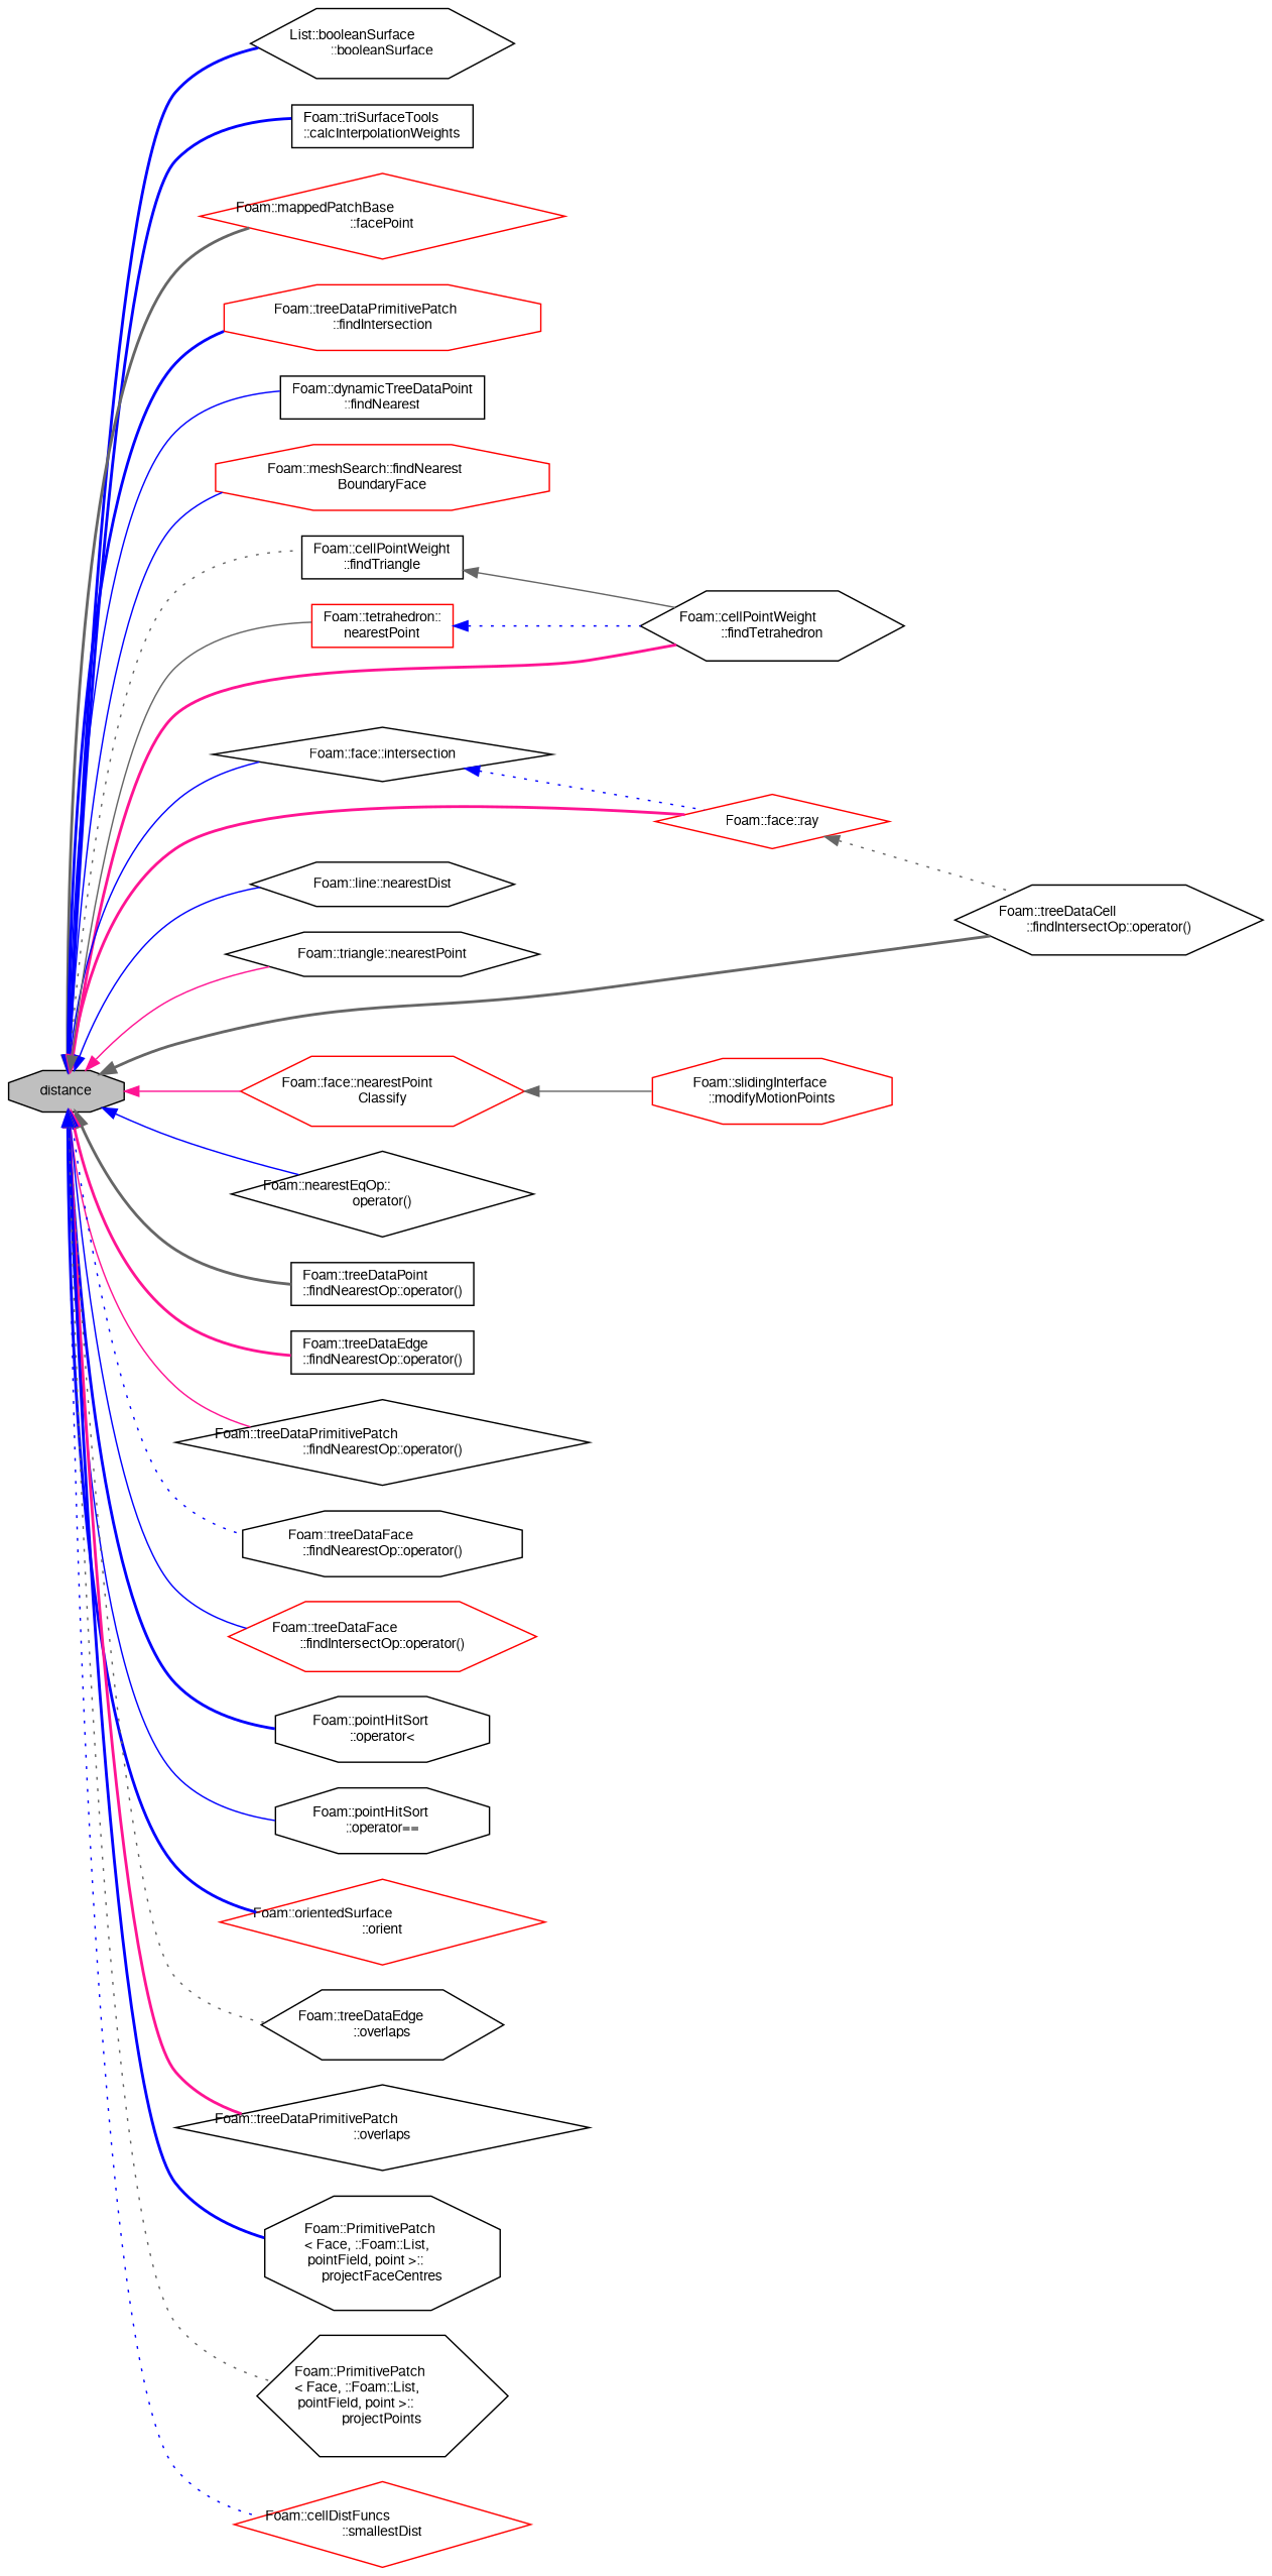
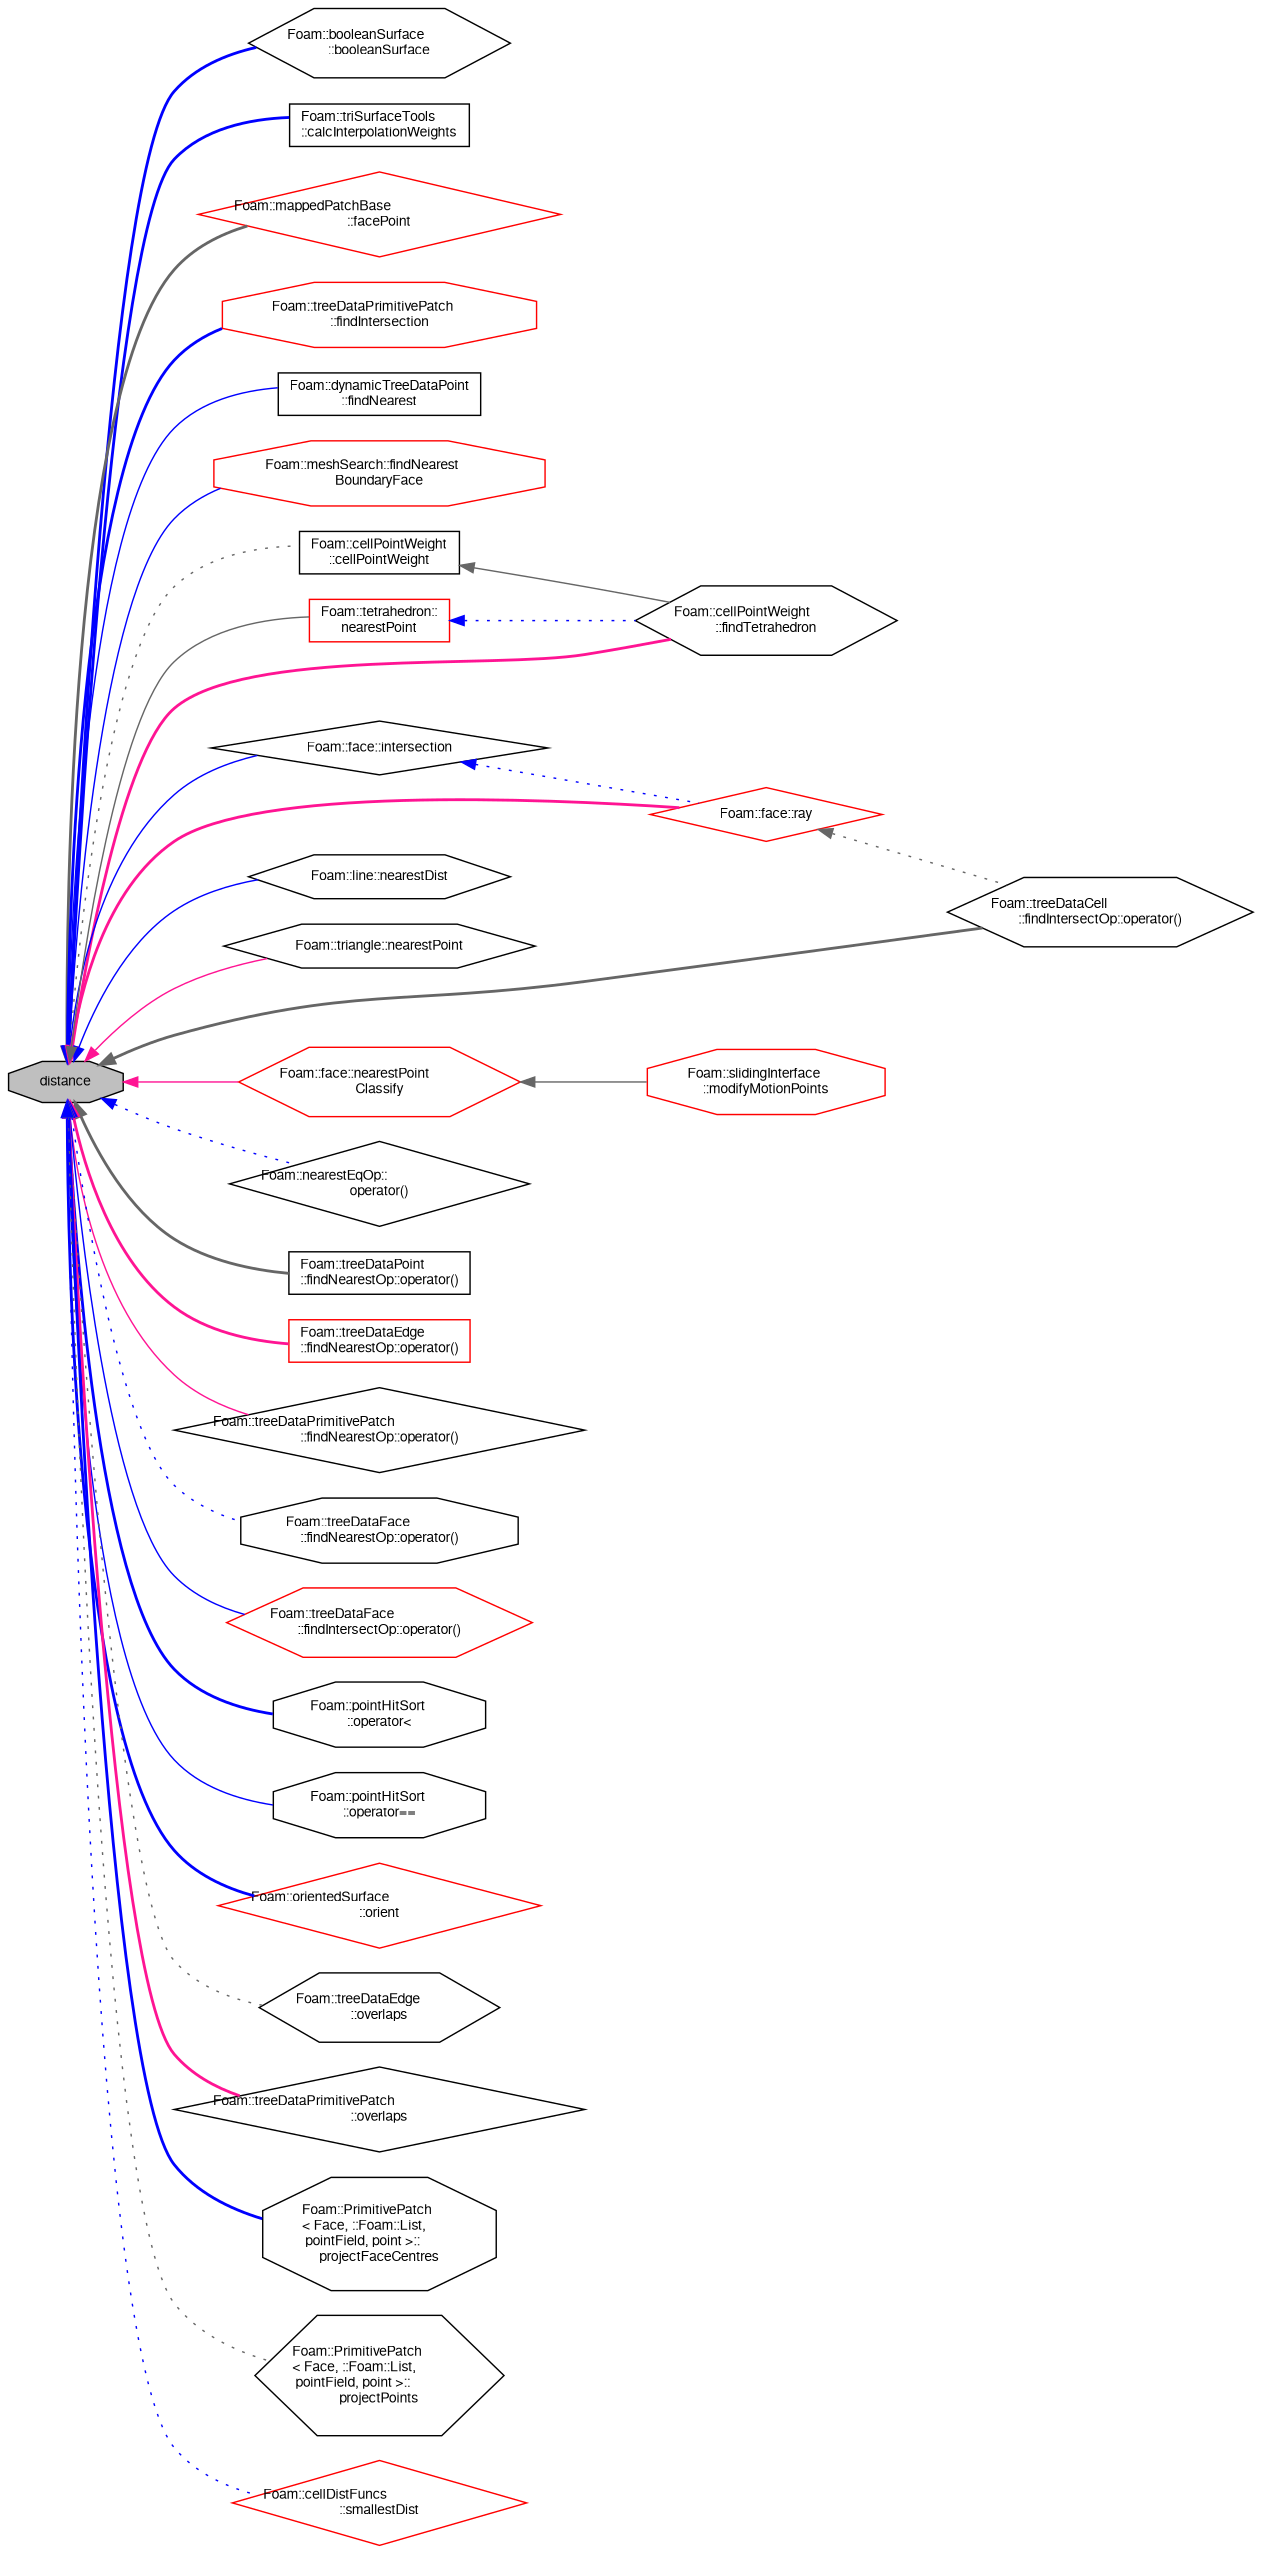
  digraph {
    rankdir=LR
    node [color=black fontname=FreeSans fontsize=10 shape=hexagon]
    edge [color=blue dir=back fontname=FreeSans fontsize=10 labelfontname=FreeSans labelfontsize=10 style=bold]
    n1 [fillcolor=grey75 fontcolor=black height=0.2 label=distance shape=octagon style=filled width=0.4]
-   n2 [height=0.2 label="List::booleanSurface\l::booleanSurface" width=0.4]
+   n2 [height=0.2 label="Foam::booleanSurface\l::booleanSurface" width=0.4]
    n3 [height=0.2 label="Foam::triSurfaceTools\l::calcInterpolationWeights" shape=box width=0.4]
    n4 [color=red height=0.2 label="Foam::mappedPatchBase\l::facePoint" shape=diamond width=0.4]
    n5 [color=red height=0.2 label="Foam::treeDataPrimitivePatch\l::findIntersection" shape=octagon width=0.4]
    n6 [height=0.2 label="Foam::dynamicTreeDataPoint\l::findNearest" shape=box width=0.4]
    n7 [color=red height=0.2 label="Foam::meshSearch::findNearest\lBoundaryFace" shape=octagon width=0.4]
    n8 [height=0.2 label="Foam::cellPointWeight\l::findTetrahedron" width=0.4]
-   n9 [height=0.2 label="Foam::cellPointWeight\l::findTriangle" shape=box width=0.4]
+   n9 [height=0.2 label="Foam::cellPointWeight\l::cellPointWeight" shape=box width=0.4]
    n10 [height=0.2 label="Foam::face::intersection" shape=diamond width=0.4]
    n11 [color=red height=0.2 label="Foam::face::ray" shape=diamond width=0.4]
    n12 [height=0.2 label="Foam::treeDataCell\l::findIntersectOp::operator()" width=0.4]
    n13 [height=0.2 label="Foam::line::nearestDist" width=0.4]
    n14 [height=0.2 label="Foam::triangle::nearestPoint" width=0.4]
    n15 [color=red height=0.2 label="Foam::tetrahedron::\lnearestPoint" shape=box width=0.4]
    n16 [color=red height=0.2 label="Foam::face::nearestPoint\lClassify" width=0.4]
    n17 [height=0.2 label="Foam::nearestEqOp::\loperator()" shape=diamond width=0.4]
    n18 [height=0.2 label="Foam::treeDataPoint\l::findNearestOp::operator()" shape=box width=0.4]
-   n19 [height=0.2 label="Foam::treeDataEdge\l::findNearestOp::operator()" shape=box width=0.4]
+   n19 [color=red height=0.2 label="Foam::treeDataEdge\l::findNearestOp::operator()" shape=box width=0.4]
    n20 [height=0.2 label="Foam::treeDataPrimitivePatch\l::findNearestOp::operator()" shape=diamond width=0.4]
    n21 [height=0.2 label="Foam::treeDataFace\l::findNearestOp::operator()" shape=octagon width=0.4]
    n22 [color=red height=0.2 label="Foam::treeDataFace\l::findIntersectOp::operator()" width=0.4]
    n23 [height=0.2 label="Foam::pointHitSort\l::operator\<" shape=octagon width=0.4]
    n24 [height=0.2 label="Foam::pointHitSort\l::operator==" shape=octagon width=0.4]
    n25 [color=red height=0.2 label="Foam::orientedSurface\l::orient" shape=diamond width=0.4]
    n26 [height=0.2 label="Foam::treeDataEdge\l::overlaps" width=0.4]
    n27 [height=0.2 label="Foam::treeDataPrimitivePatch\l::overlaps" shape=diamond width=0.4]
    n28 [height=0.2 label="Foam::PrimitivePatch\l\< Face, ::Foam::List,\l pointField, point \>::\lprojectFaceCentres" shape=octagon width=0.4]
    n29 [height=0.2 label="Foam::PrimitivePatch\l\< Face, ::Foam::List,\l pointField, point \>::\lprojectPoints" width=0.4]
    n30 [color=red height=0.2 label="Foam::cellDistFuncs\l::smallestDist" shape=diamond width=0.4]
    n31 [color=red height=0.2 label="Foam::slidingInterface\l::modifyMotionPoints" shape=octagon width=0.4]
    n1 -> n2
    n1 -> n3
    n1 -> n4 [color=gray40]
    n1 -> n5
    n1 -> n6 [style=solid]
    n1 -> n7 [style=solid]
    n1 -> n8 [color=deeppink]
    n1 -> n9 [color=gray40 style=dotted]
    n1 -> n10 [style=solid]
    n1 -> n11 [color=deeppink]
    n1 -> n12 [color=gray40]
    n1 -> n13 [style=solid]
    n1 -> n14 [color=deeppink style=solid]
    n1 -> n15 [color=gray40 style=solid]
    n1 -> n16 [color=deeppink style=solid]
-   n1 -> n17 [style=solid]
+   n1 -> n17 [style=dotted]
    n1 -> n18 [color=gray40]
    n1 -> n19 [color=deeppink]
    n1 -> n20 [color=deeppink style=solid]
    n1 -> n21 [style=dotted]
    n1 -> n22 [style=solid]
    n1 -> n23
    n1 -> n24 [style=solid]
    n1 -> n25
    n1 -> n26 [color=gray40 style=dotted]
    n1 -> n27 [color=deeppink]
    n1 -> n28
    n1 -> n29 [color=gray40 style=dotted]
    n1 -> n30 [style=dotted]
    n9 -> n8 [color=gray40 style=solid]
    n10 -> n11 [style=dotted]
    n11 -> n12 [color=gray40 style=dotted]
    n15 -> n8 [style=dotted]
    n16 -> n31 [color=gray40 style=solid]
  }
